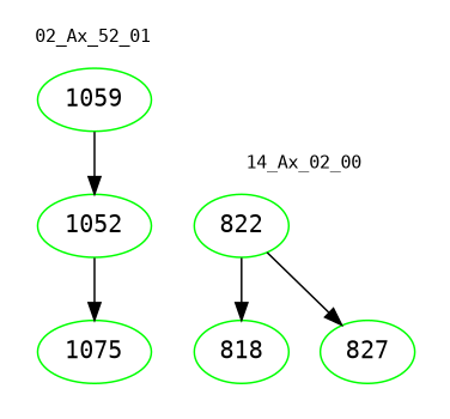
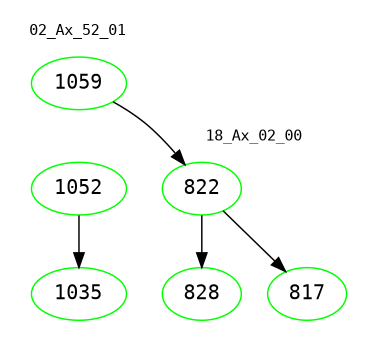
  digraph {
    fontname="DejaVu Sans Mono"
    node [color=green fontname="DejaVu Sans Mono"]
    edge [color=black fontname="DejaVu Sans Mono"]
    n1 [label=1059]
    n2 [label=1052]
-   n3 [label=1075]
-   n4 [label=818]
+   n3 [label=1035]
+   n4 [label=828]
    n5 [label=822]
-   n6 [label=827]
+   n6 [label=817]
    subgraph cluster_1 {
      color=white
      fontsize=10
      label="02_Ax_52_01"
      n1
      n2
      n3
    }
    subgraph cluster_2 {
      color=white
      fontsize=10
-     label="14_Ax_02_00"
+     label="18_Ax_02_00"
      n4
      n5
      n6
    }
-   n1 -> n2
+   n1 -> n5
    n2 -> n3
    n5 -> n4
    n5 -> n6
  }
